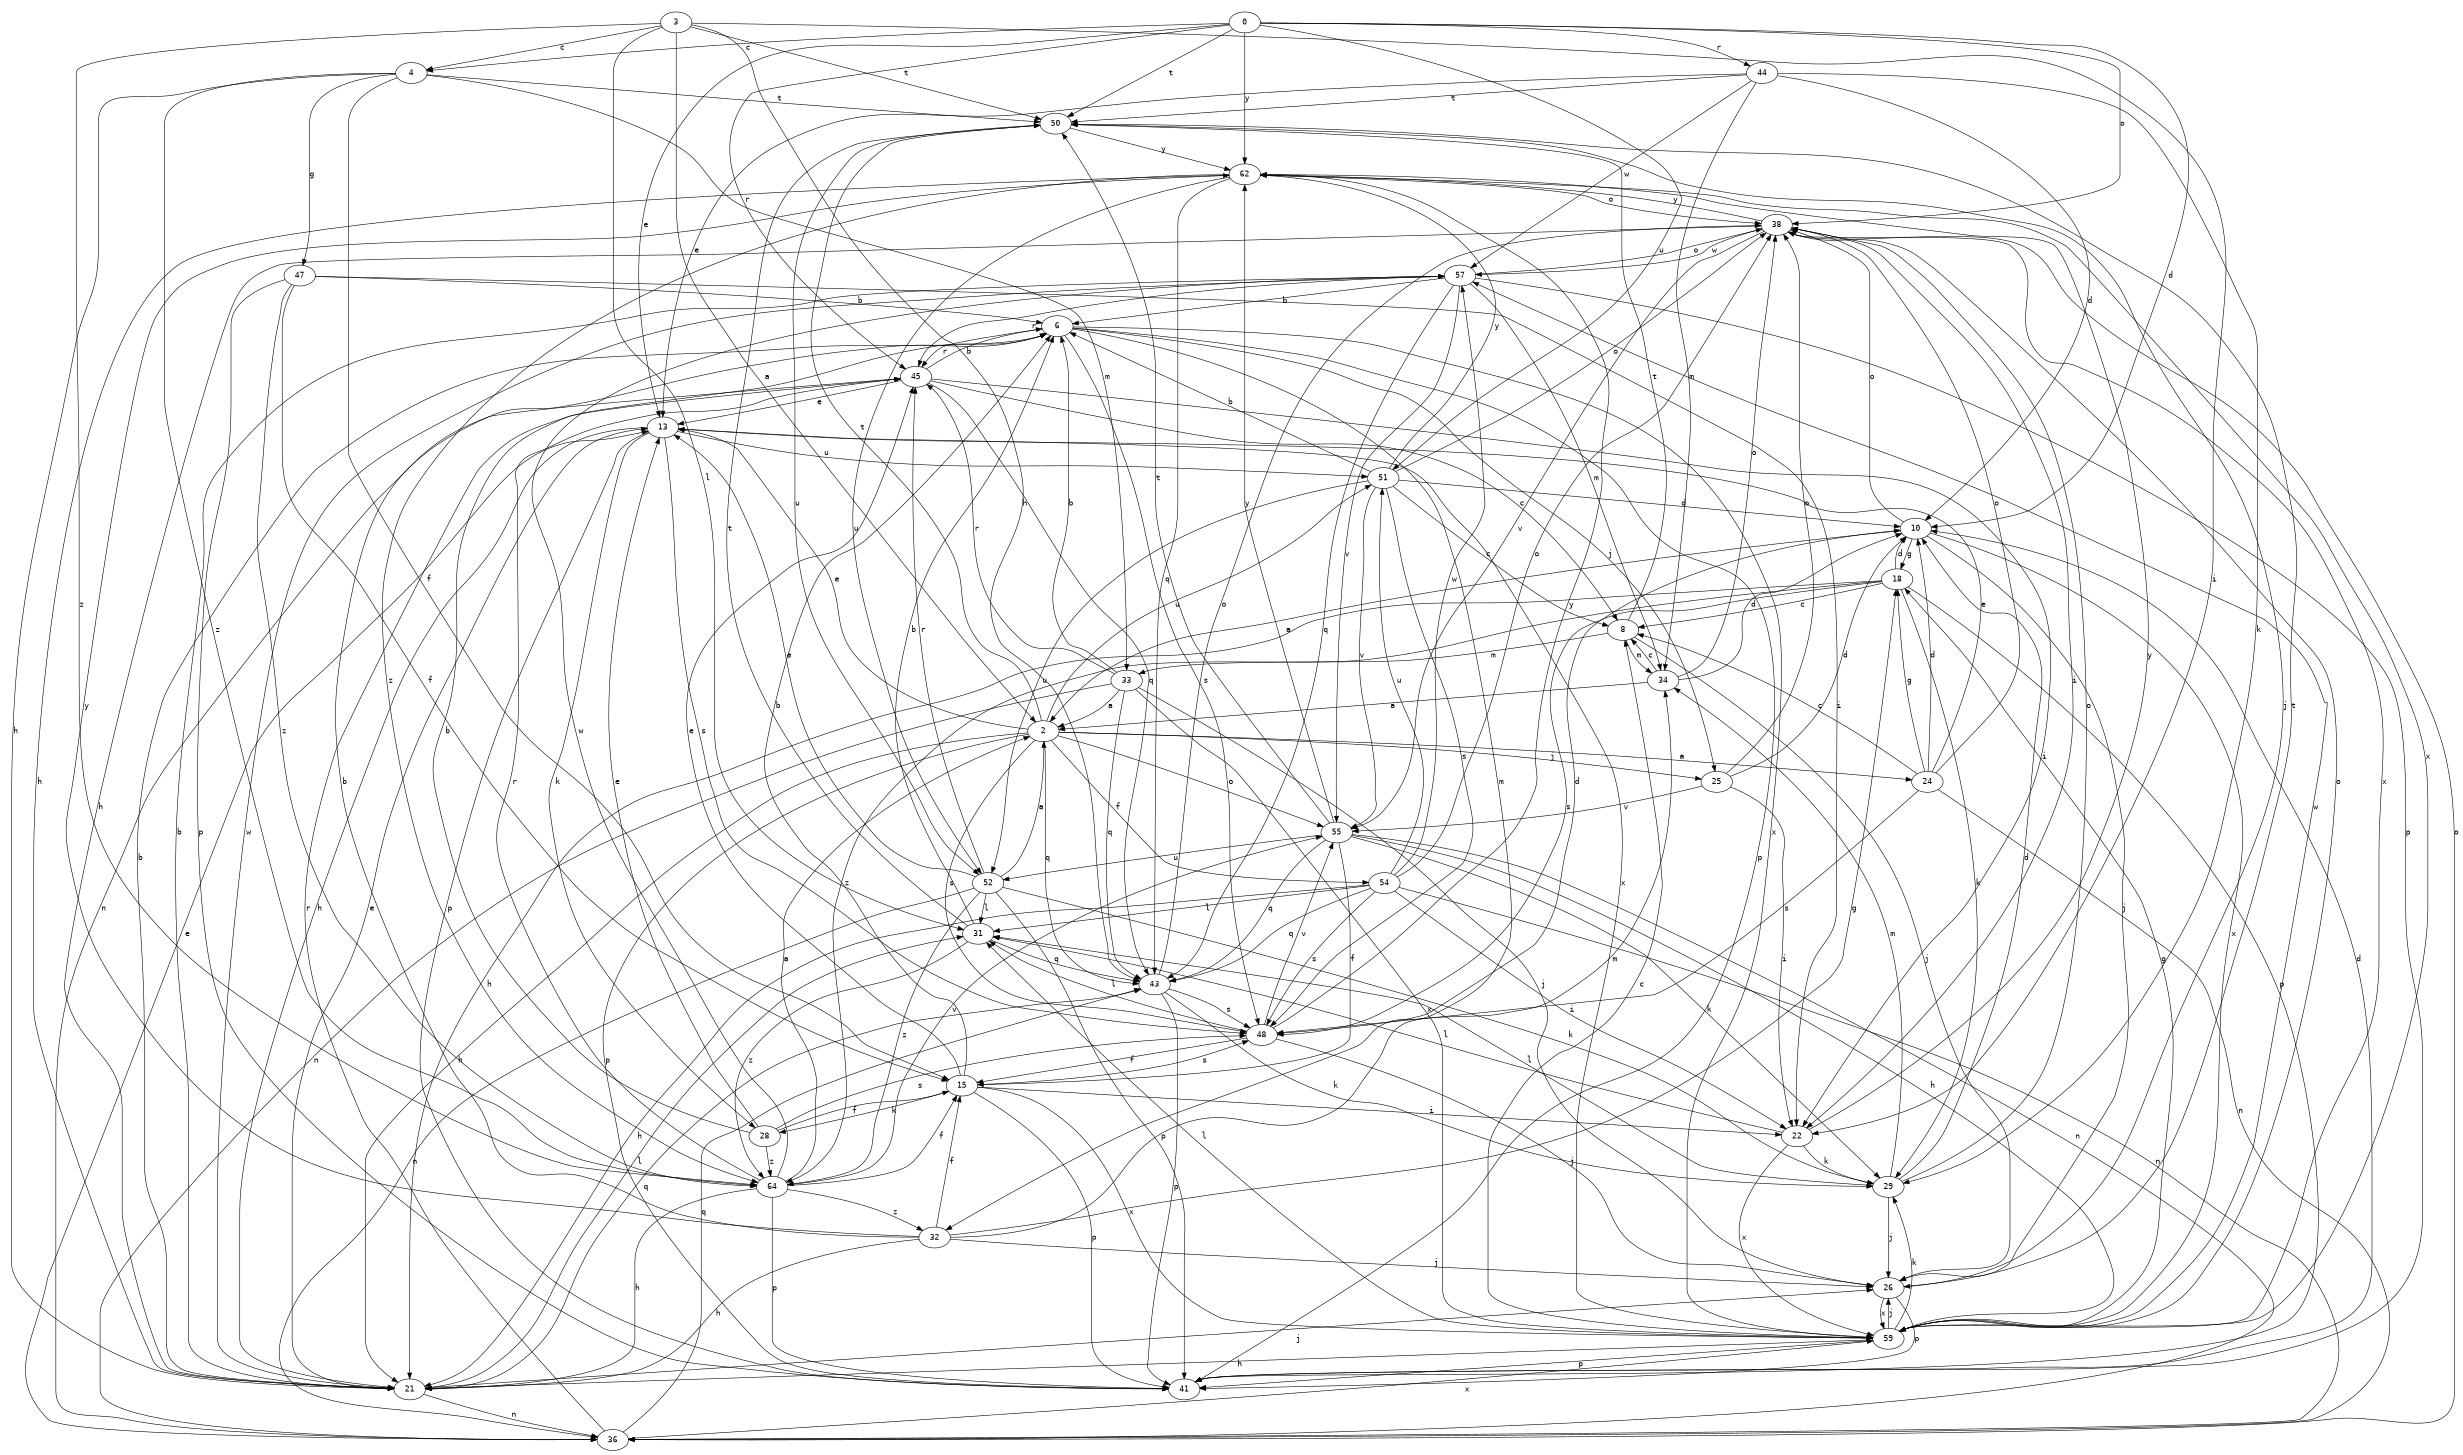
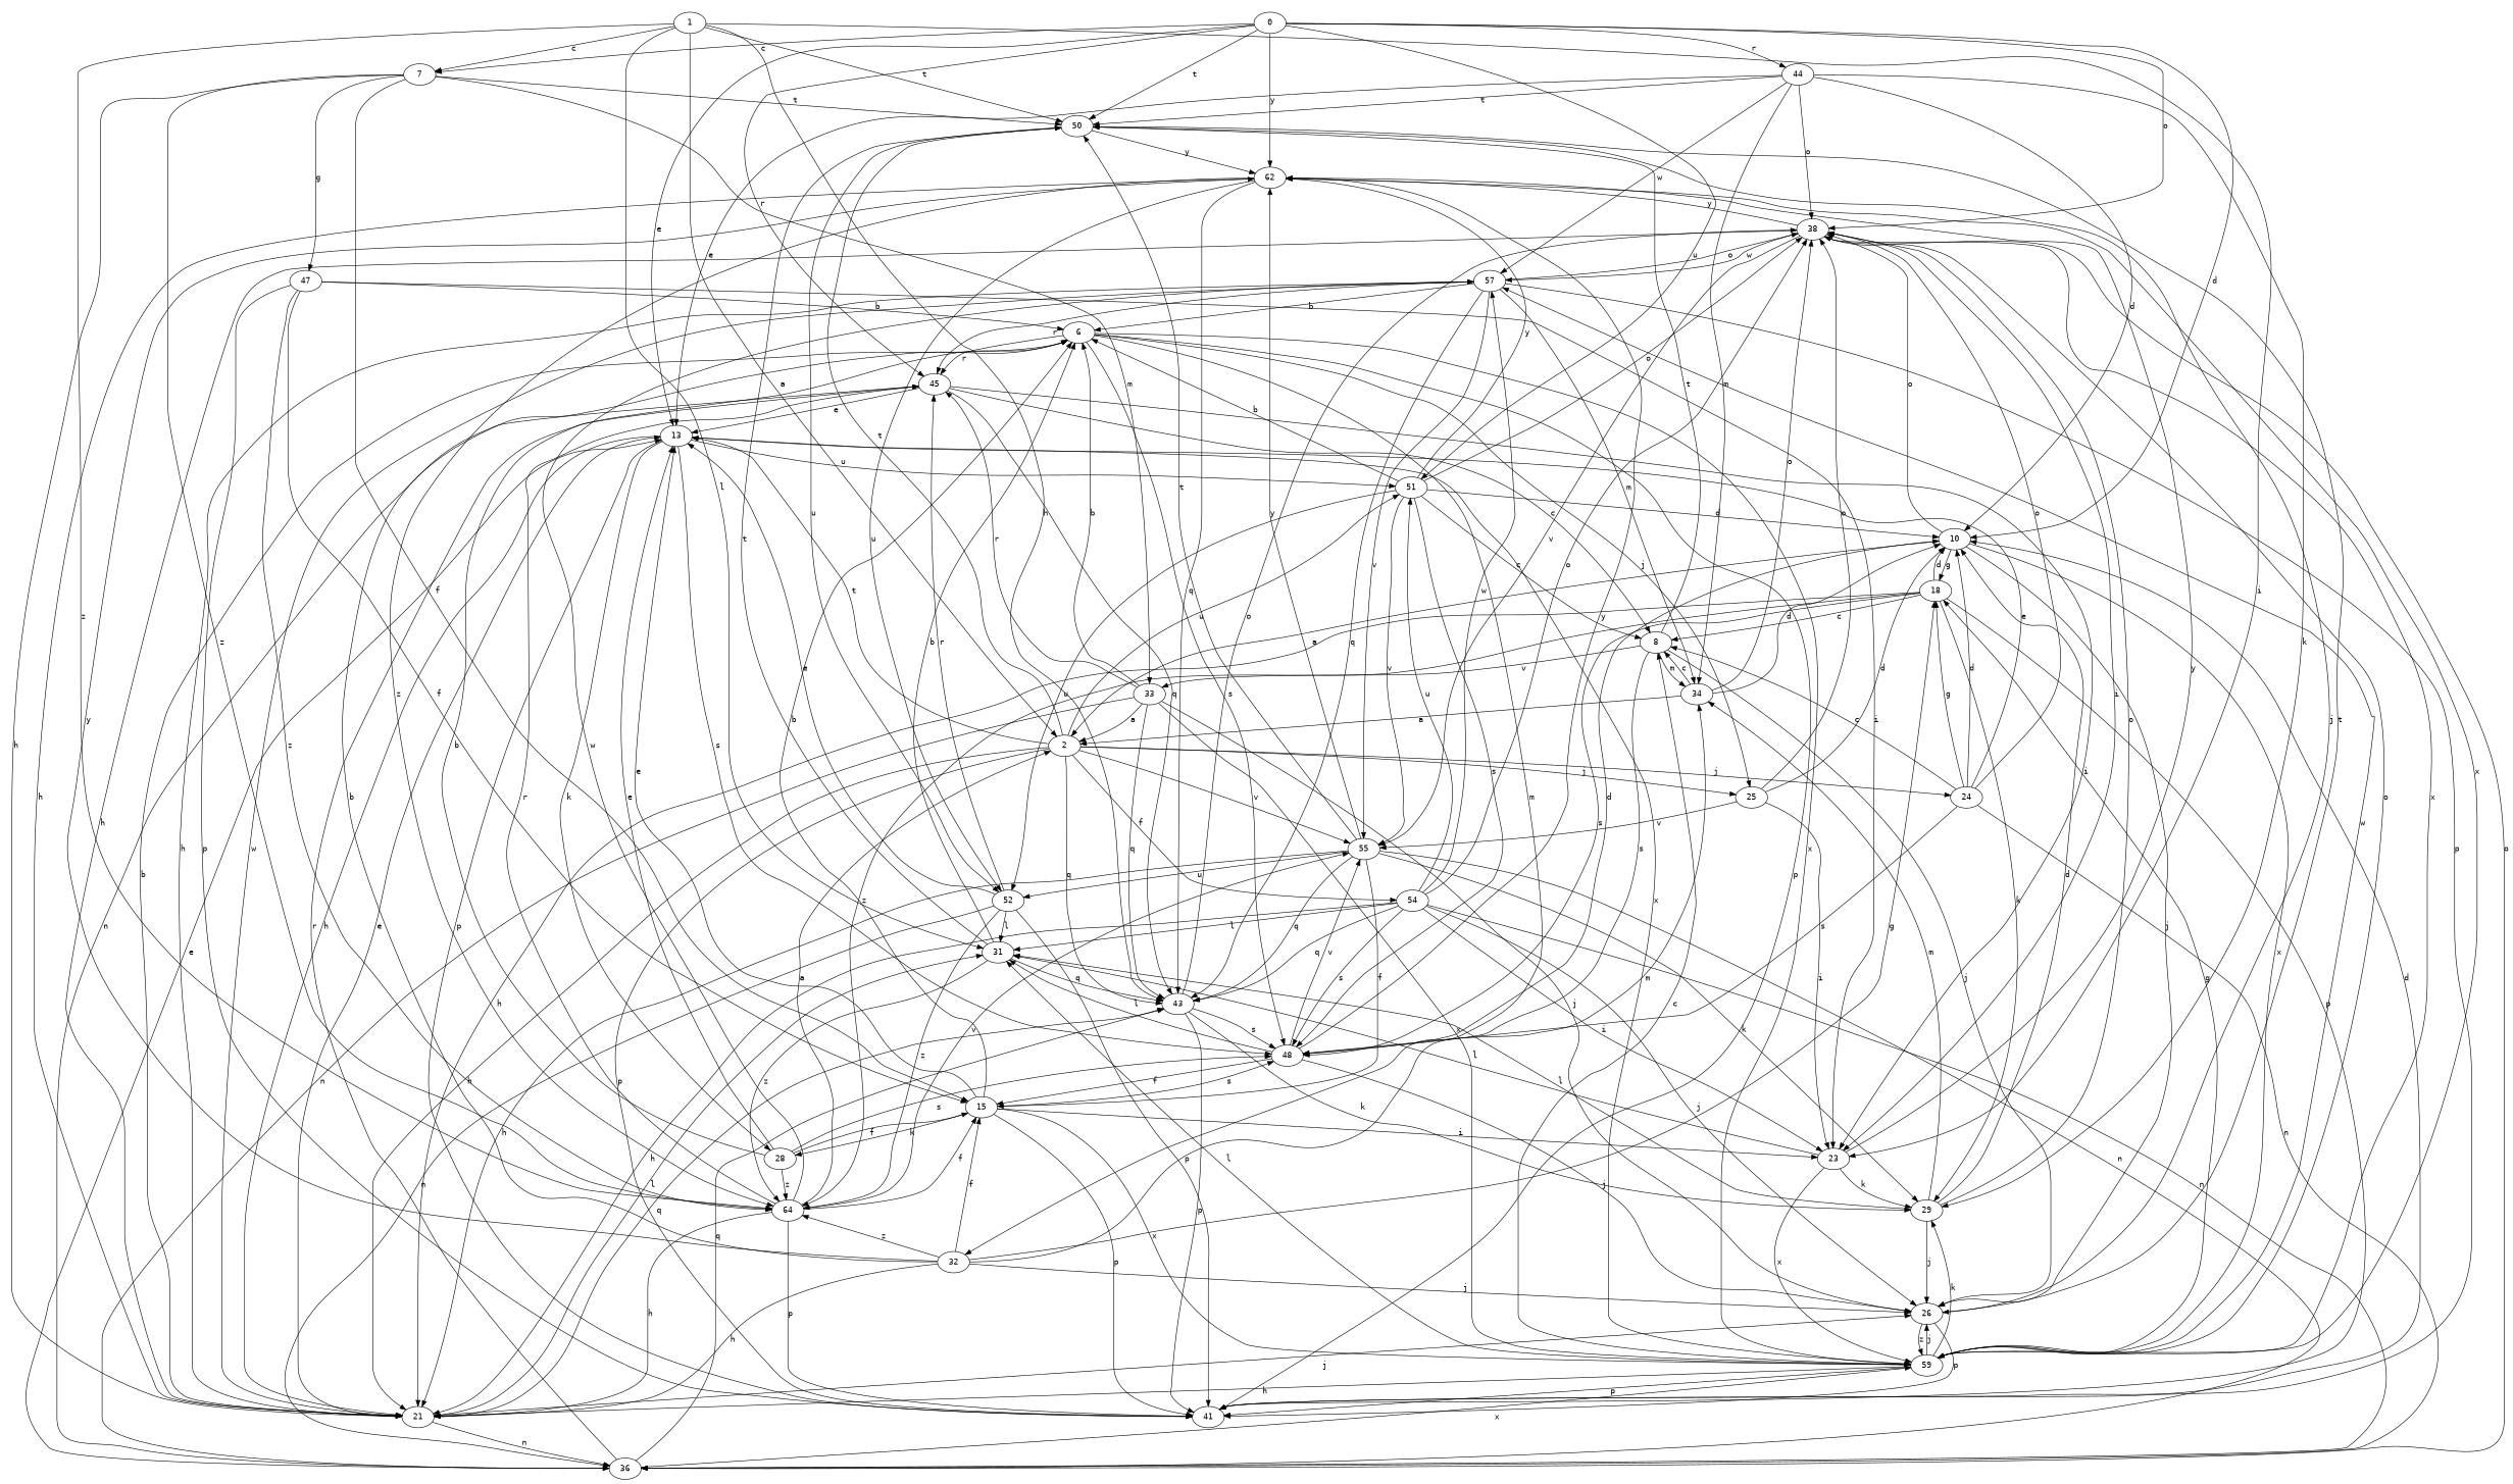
  strict digraph {
    fontname="DejaVu Sans Mono"
    node [fontname="DejaVu Sans Mono"]
    edge [fontname="DejaVu Sans Mono"]
    0
-   7 [label=4]
+   7
    10
    13
    38
    44
    45
    50
    51
    62
    64
    21
    15
    n14 [label=47]
    33
    2
    59
    26
    18
    41
    48
    28
-   23 [label=22]
+   23
    55
    57
    34
    29
    43
    6
    8
    36
    52
-   1 [label=3]
+   1
    31
    n35 [label=54]
    24
    25
    32
    0 -> 7 [label=c]
    0 -> 10 [label=d]
    0 -> 13 [label=e]
    0 -> 38 [label=o]
    0 -> 44 [label=r]
    0 -> 45 [label=r]
    0 -> 50 [label=t]
    0 -> 51 [label=u]
    0 -> 62 [label=y]
    7 -> 50 [label=t]
    7 -> 64 [label=z]
    7 -> 21 [label=h]
    7 -> 15 [label=f]
    7 -> n14 [label=g]
    7 -> 33 [label=m]
    10 -> 38 [label=o]
    10 -> 2 [label=a]
    10 -> 59 [label=x]
    10 -> 26 [label=j]
    10 -> 18 [label=g]
    13 -> 51 [label=u]
    13 -> 21 [label=h]
    13 -> 59 [label=x]
    13 -> 41 [label=p]
    13 -> 48 [label=s]
    13 -> 28 [label=k]
    38 -> 62 [label=y]
    38 -> 21 [label=h]
    38 -> 59 [label=x]
    38 -> 23 [label=i]
    38 -> 55 [label=v]
    38 -> 57 [label=w]
    44 -> 10 [label=d]
    44 -> 13 [label=e]
    44 -> 50 [label=t]
    44 -> 57 [label=w]
    44 -> 34 [label=m]
    44 -> 29 [label=k]
    45 -> 13 [label=e]
    45 -> 23 [label=i]
    45 -> 43 [label=q]
-   45 -> 6 [label=b]
    45 -> 8 [label=c]
    45 -> 36 [label=n]
    50 -> 62 [label=y]
    50 -> 26 [label=j]
    50 -> 52 [label=u]
    51 -> 10 [label=d]
    51 -> 38 [label=o]
    51 -> 62 [label=y]
    51 -> 48 [label=s]
    51 -> 55 [label=v]
    51 -> 6 [label=b]
    51 -> 8 [label=c]
    51 -> 52 [label=u]
-   62 -> 38 [label=o]
+   44 -> 38 [label=o]
    62 -> 64 [label=z]
    62 -> 21 [label=h]
    62 -> 59 [label=x]
    62 -> 43 [label=q]
    62 -> 52 [label=u]
    64 -> 45 [label=r]
    64 -> 21 [label=h]
    64 -> 15 [label=f]
    64 -> 2 [label=a]
    64 -> 41 [label=p]
    64 -> 55 [label=v]
    64 -> 57 [label=w]
    21 -> 13 [label=e]
    21 -> 26 [label=j]
    21 -> 57 [label=w]
    21 -> 43 [label=q]
    21 -> 6 [label=b]
    21 -> 36 [label=n]
    21 -> 31 [label=l]
-   15 -> 45 [label=e]
+   15 -> 13 [label=e]
    15 -> 59 [label=x]
    15 -> 41 [label=p]
    15 -> 48 [label=s]
    15 -> 28 [label=k]
    15 -> 23 [label=i]
    15 -> 6 [label=b]
    n14 -> 64 [label=z]
    n14 -> 15 [label=f]
    n14 -> 41 [label=p]
    n14 -> 23 [label=i]
    n14 -> 6 [label=b]
    33 -> 45 [label=r]
    33 -> 2 [label=a]
    33 -> 59 [label=x]
    33 -> 26 [label=j]
    33 -> 43 [label=q]
    33 -> 6 [label=b]
    33 -> 36 [label=n]
-   2 -> 13 [label=e]
+   2 -> 13 [label=t]
    2 -> 50 [label=t]
    2 -> 51 [label=u]
    2 -> 21 [label=h]
    2 -> 41 [label=p]
-   2 -> 48 [label=s]
-   2 -> 55 [label=o]
+   8 -> 48 [label=s]
+   2 -> 55 [label=v]
    2 -> 43 [label=q]
    2 -> n35 [label=f]
-   2 -> 24 [label=a]
+   2 -> 24 [label=j]
    2 -> 25 [label=j]
    59 -> 38 [label=o]
    59 -> 21 [label=h]
    59 -> 26 [label=j]
    59 -> 18 [label=g]
    59 -> 41 [label=p]
    59 -> 57 [label=w]
    59 -> 29 [label=k]
    59 -> 8 [label=c]
    59 -> 31 [label=l]
    26 -> 50 [label=t]
-   26 -> 59 [label=x]
+   26 -> 59 [label=z]
    26 -> 41 [label=p]
    18 -> 10 [label=d]
    18 -> 64 [label=z]
    18 -> 21 [label=h]
    18 -> 41 [label=p]
    18 -> 48 [label=s]
    18 -> 29 [label=k]
    18 -> 8 [label=c]
    41 -> 10 [label=d]
    48 -> 10 [label=d]
    48 -> 62 [label=y]
    48 -> 15 [label=f]
    48 -> 26 [label=j]
    48 -> 55 [label=v]
    48 -> 31 [label=l]
    28 -> 13 [label=e]
    28 -> 64 [label=z]
    28 -> 15 [label=f]
    28 -> 48 [label=s]
    28 -> 6 [label=b]
    23 -> 62 [label=y]
    23 -> 59 [label=x]
    23 -> 29 [label=k]
    23 -> 31 [label=l]
    55 -> 50 [label=t]
    55 -> 62 [label=y]
-   55 -> 59 [label=h]
+   55 -> 21 [label=h]
    55 -> 15 [label=f]
    55 -> 29 [label=k]
    55 -> 43 [label=q]
    55 -> 36 [label=n]
    55 -> 52 [label=u]
    57 -> 38 [label=o]
    57 -> 45 [label=r]
-   57 -> 21 [label=b]
+   57 -> 21 [label=h]
    57 -> 41 [label=p]
    57 -> 55 [label=v]
    57 -> 34 [label=m]
    57 -> 43 [label=q]
    57 -> 6 [label=b]
    34 -> 10 [label=d]
    34 -> 38 [label=o]
    34 -> 2 [label=a]
    34 -> 8 [label=c]
    29 -> 10 [label=d]
    29 -> 38 [label=o]
    29 -> 26 [label=j]
    29 -> 34 [label=m]
    29 -> 31 [label=l]
    43 -> 38 [label=o]
    43 -> 41 [label=p]
    43 -> 48 [label=s]
    43 -> 29 [label=k]
    6 -> 45 [label=r]
    6 -> 59 [label=x]
    6 -> 41 [label=p]
    6 -> 48 [label=s]
    6 -> 25 [label=j]
    6 -> 32 [label=m]
    8 -> 50 [label=t]
-   8 -> 33 [label=m]
+   8 -> 33 [label=v]
    8 -> 26 [label=j]
    8 -> 34 [label=m]
    36 -> 13 [label=e]
    36 -> 38 [label=o]
    36 -> 45 [label=r]
    36 -> 59 [label=x]
    36 -> 43 [label=q]
    52 -> 13 [label=e]
    52 -> 45 [label=r]
    52 -> 64 [label=z]
-   52 -> 2 [label=a]
    52 -> 41 [label=p]
-   52 -> 29 [label=k]
    52 -> 36 [label=n]
    52 -> 31 [label=l]
    1 -> 7 [label=c]
    1 -> 50 [label=t]
    1 -> 64 [label=z]
    1 -> 2 [label=a]
    1 -> 23 [label=i]
    1 -> 43 [label=h]
    1 -> 31 [label=l]
    31 -> 50 [label=t]
    31 -> 64 [label=z]
    31 -> 43 [label=q]
    31 -> 6 [label=b]
    n35 -> 38 [label=o]
    n35 -> 51 [label=u]
    n35 -> 21 [label=h]
+   n35 -> 26 [label=j]
    n35 -> 48 [label=s]
    n35 -> 23 [label=i]
    n35 -> 57 [label=w]
    n35 -> 43 [label=q]
    n35 -> 36 [label=n]
    n35 -> 31 [label=l]
    24 -> 10 [label=d]
    24 -> 13 [label=e]
    24 -> 38 [label=o]
    24 -> 18 [label=g]
    24 -> 48 [label=s]
    24 -> 8 [label=c]
    24 -> 36 [label=n]
    25 -> 10 [label=d]
    25 -> 38 [label=o]
    25 -> 23 [label=i]
    25 -> 55 [label=v]
    32 -> 62 [label=y]
-   64 -> 32 [label=z]
+   32 -> 64 [label=z]
    32 -> 21 [label=h]
    32 -> 15 [label=f]
    32 -> 26 [label=j]
    32 -> 18 [label=g]
    32 -> 34 [label=m]
    32 -> 6 [label=b]
  }
